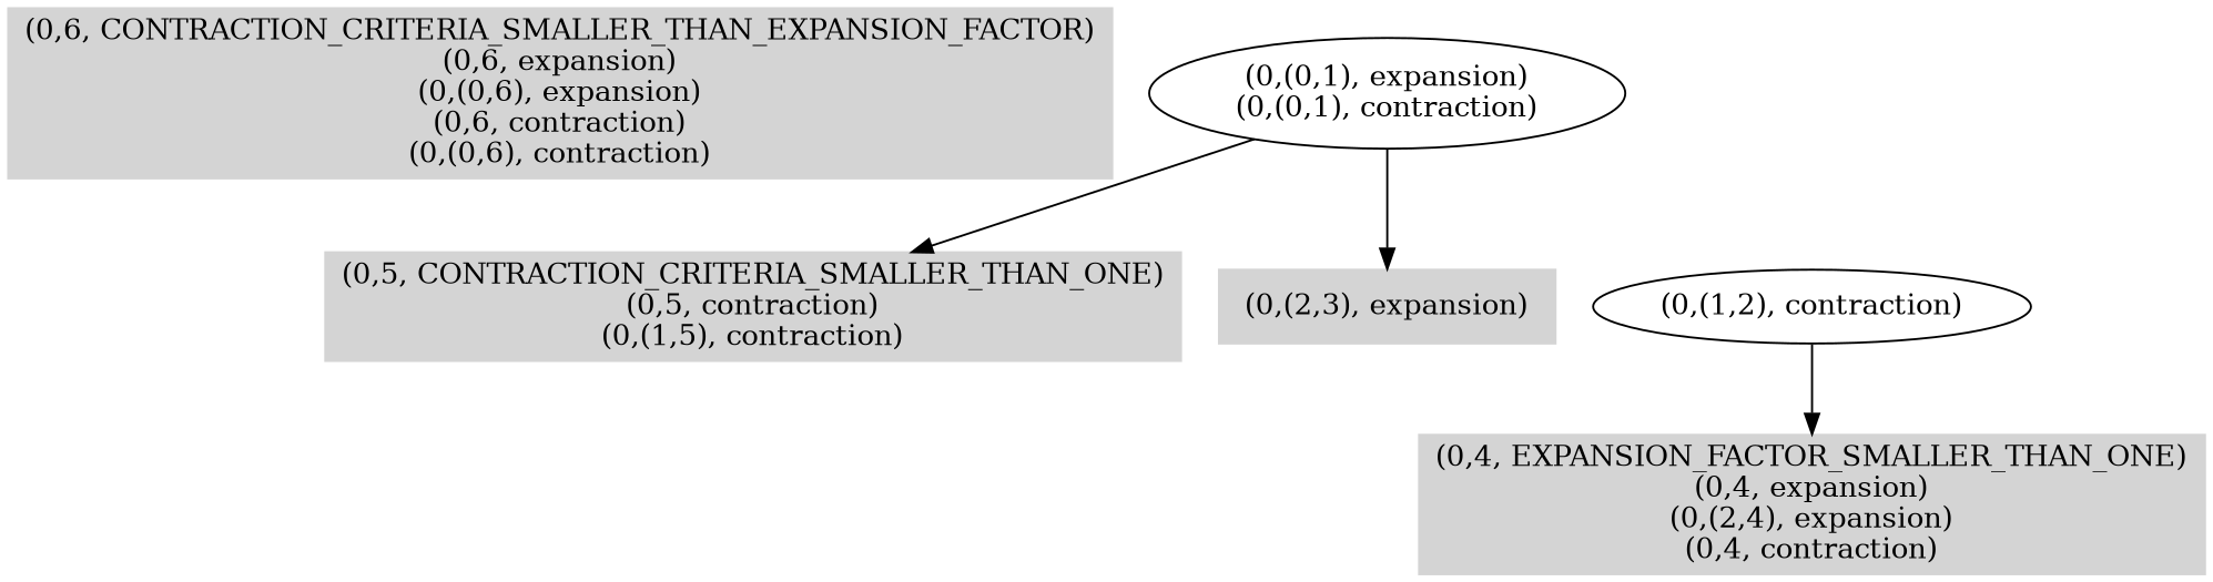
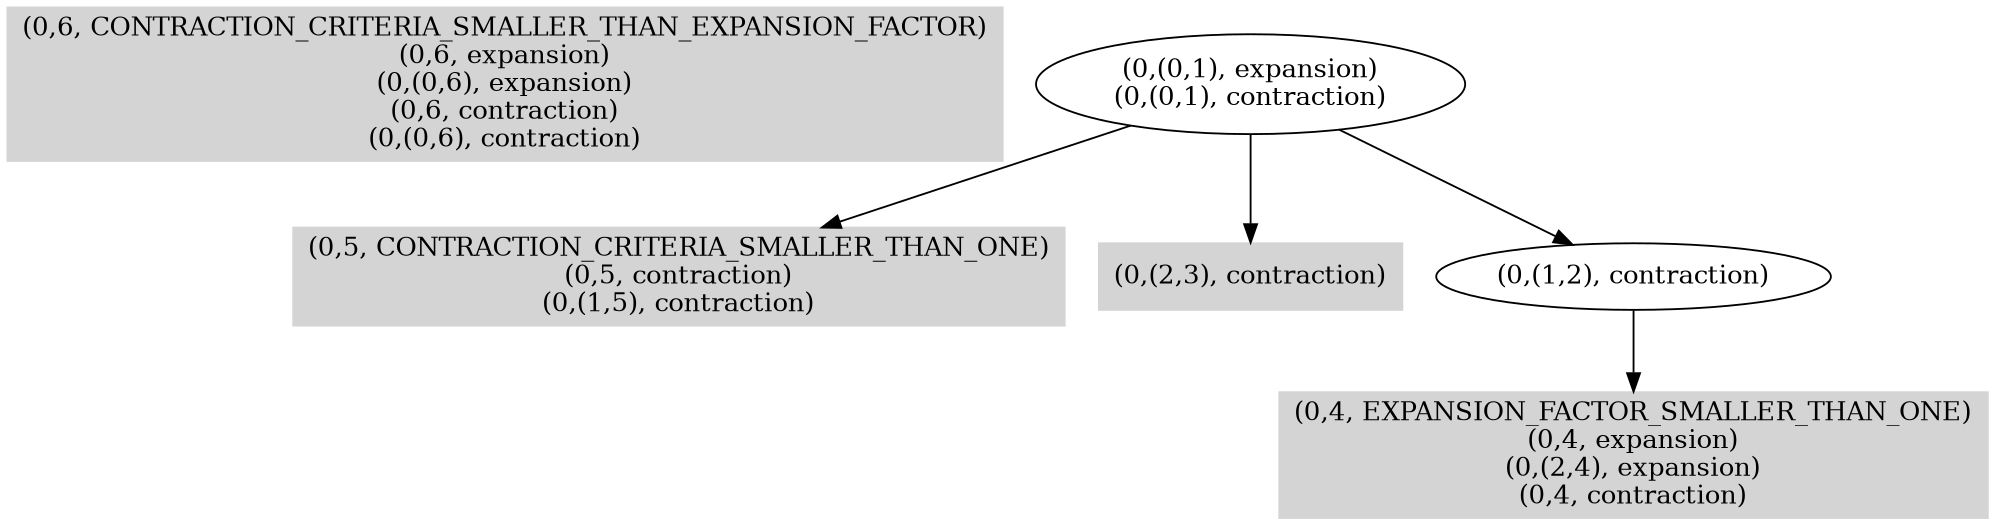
  digraph {
    node [color=".0 .0 .83" shape=box style=filled]
    n1 [label="(0,6, CONTRACTION_CRITERIA_SMALLER_THAN_EXPANSION_FACTOR)\n(0,6, expansion)\n(0,(0,6), expansion)\n(0,6, contraction)\n(0,(0,6), contraction)"]
    n2 [label="(0,5, CONTRACTION_CRITERIA_SMALLER_THAN_ONE)\n(0,5, contraction)\n(0,(1,5), contraction)"]
    n3 [label="(0,4, EXPANSION_FACTOR_SMALLER_THAN_ONE)\n(0,4, expansion)\n(0,(2,4), expansion)\n(0,4, contraction)"]
-   n4 [label="(0,(2,3), expansion)"]
+   n4 [label="(0,(2,3), contraction)"]
    n5 [label="(0,(1,2), contraction)" color="" shape="" style=""]
    n6 [label="(0,(0,1), expansion)\n(0,(0,1), contraction)" color="" shape="" style=""]
    n5 -> n3
    n6 -> n2
    n6 -> n4
+   n6 -> n5
  }
